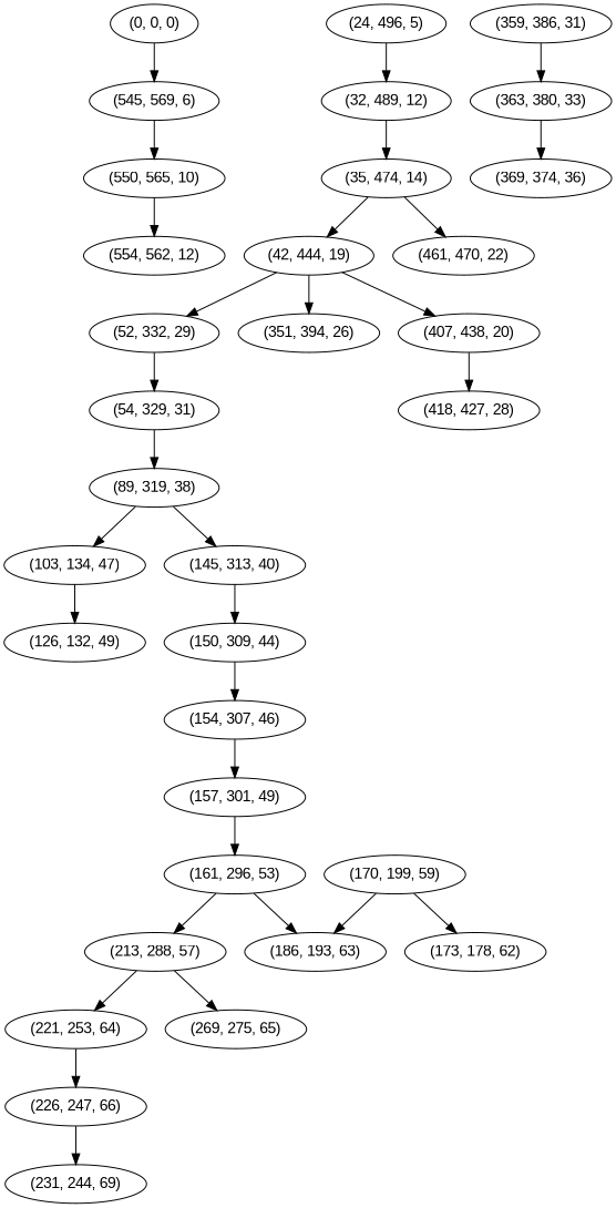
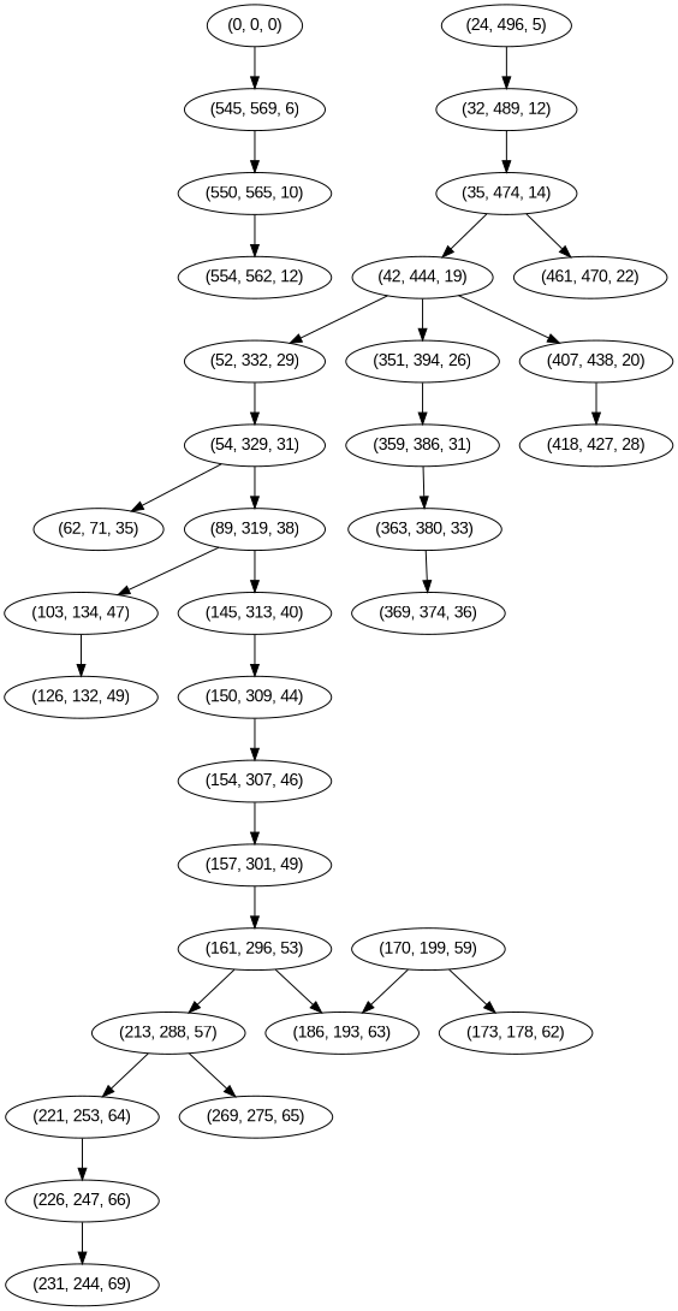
  digraph {
    fontname="Liberation Sans"
    node [fontname="Liberation Sans"]
    edge [fontname="Liberation Sans"]
    "(0, 0, 0)"
    "(545, 569, 6)"
    "(550, 565, 10)"
    "(24, 496, 5)"
    "(32, 489, 12)"
    n6 [label="(35, 474, 14)"]
    "(42, 444, 19)"
    "(461, 470, 22)"
    "(52, 332, 29)"
    "(351, 394, 26)"
    "(407, 438, 20)"
    "(54, 329, 31)"
    "(359, 386, 31)"
    "(418, 427, 28)"
+   "(62, 71, 35)"
    "(89, 319, 38)"
    "(103, 134, 47)"
    "(145, 313, 40)"
    "(126, 132, 49)"
    "(150, 309, 44)"
    "(154, 307, 46)"
    "(157, 301, 49)"
    "(161, 296, 53)"
    "(213, 288, 57)"
    "(186, 193, 63)"
    "(170, 199, 59)"
    "(173, 178, 62)"
    "(221, 253, 64)"
    "(269, 275, 65)"
    "(226, 247, 66)"
    "(231, 244, 69)"
    "(363, 380, 33)"
    "(369, 374, 36)"
    "(554, 562, 12)"
    "(0, 0, 0)" -> "(545, 569, 6)"
    "(545, 569, 6)" -> "(550, 565, 10)"
    "(550, 565, 10)" -> "(554, 562, 12)"
    "(24, 496, 5)" -> "(32, 489, 12)"
    "(32, 489, 12)" -> n6
    n6 -> "(42, 444, 19)"
    n6 -> "(461, 470, 22)"
    "(42, 444, 19)" -> "(52, 332, 29)"
    "(42, 444, 19)" -> "(351, 394, 26)"
    "(42, 444, 19)" -> "(407, 438, 20)"
    "(52, 332, 29)" -> "(54, 329, 31)"
+   "(351, 394, 26)" -> "(359, 386, 31)"
    "(407, 438, 20)" -> "(418, 427, 28)"
+   "(54, 329, 31)" -> "(62, 71, 35)"
    "(54, 329, 31)" -> "(89, 319, 38)"
    "(359, 386, 31)" -> "(363, 380, 33)"
    "(89, 319, 38)" -> "(103, 134, 47)"
    "(89, 319, 38)" -> "(145, 313, 40)"
    "(103, 134, 47)" -> "(126, 132, 49)"
    "(145, 313, 40)" -> "(150, 309, 44)"
    "(150, 309, 44)" -> "(154, 307, 46)"
    "(154, 307, 46)" -> "(157, 301, 49)"
    "(157, 301, 49)" -> "(161, 296, 53)"
    "(161, 296, 53)" -> "(213, 288, 57)"
    "(161, 296, 53)" -> "(186, 193, 63)"
    "(213, 288, 57)" -> "(221, 253, 64)"
    "(213, 288, 57)" -> "(269, 275, 65)"
    "(170, 199, 59)" -> "(186, 193, 63)"
    "(170, 199, 59)" -> "(173, 178, 62)"
    "(221, 253, 64)" -> "(226, 247, 66)"
    "(226, 247, 66)" -> "(231, 244, 69)"
    "(363, 380, 33)" -> "(369, 374, 36)"
  }
